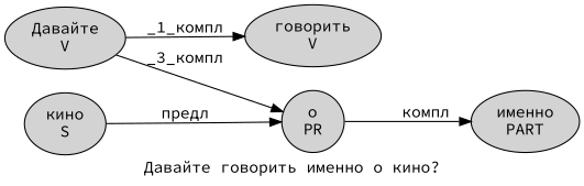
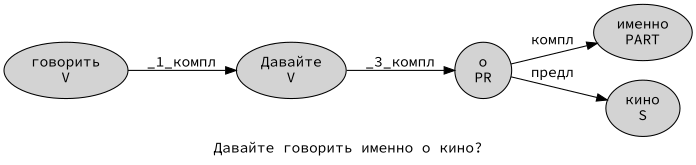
  digraph {
    fontname="Source Code Pro"
    label="Давайте говорить именно о кино?"
    rankdir=LR
    node [fillcolor=lightgray fontname="Source Code Pro" penwidth=1 shape=ellipse style=filled]
    edge [fontname="Source Code Pro"]
    n1 [label="Давайте\nV"]
    n2 [label="говорить\nV"]
    n3 [label="о\nPR"]
    n4 [label="именно\nPART"]
    n5 [label="кино\nS"]
-   n1 -> n2 [label="_1_компл"]
+   n2 -> n1 [label="_1_компл"]
    n1 -> n3 [label="_3_компл"]
    n3 -> n4 [label="компл"]
-   n5 -> n3 [label="предл"]
+   n3 -> n5 [label="предл"]
  }
